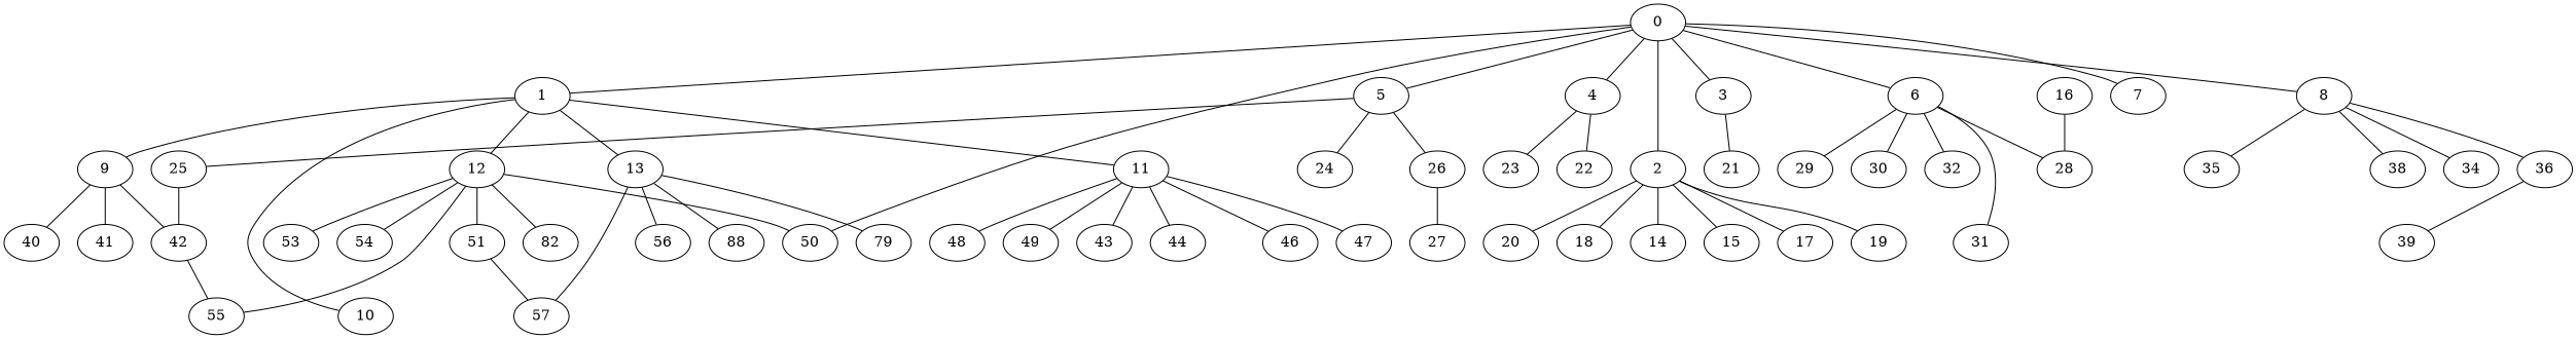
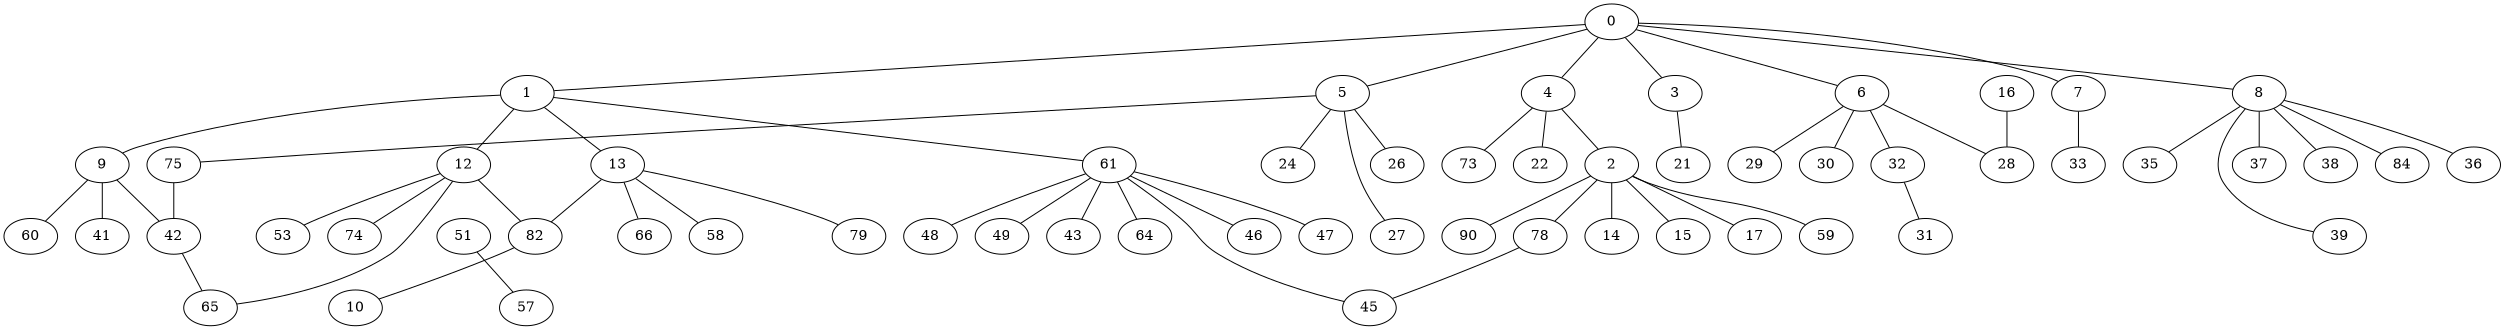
  graph {
    0
    1
    2
    3
    4
    5
    6
    7
    8
-   50
    9
    10
-   11
+   11 [label=61]
    12
    13
    14
    15
    17
-   18
-   19
-   20
+   18 [label=78]
+   19 [label=59]
+   20 [label=90]
    21
    22
-   23
+   23 [label=73]
    24
    26
    27
-   25
+   25 [label=75]
    32
    28
    29
    30
    31
-   34
+   33
+   34 [label=84]
    35
    36
+   37
    38
    39
-   40
+   40 [label=60]
    42
    41
    43
-   44
+   44 [label=64]
+   45
    46
    47
    48
    49
    51
    n52 [label=82]
    53
-   54
-   55
-   56
-   58 [label=88]
+   54 [label=74]
+   55 [label=65]
+   56 [label=66]
+   58
    n58 [label=79]
    57
    16
    0 -- 1
-   0 -- 2
+   4 -- 2
    0 -- 3
    0 -- 4
    0 -- 5
    0 -- 6
    0 -- 7
    0 -- 8
-   0 -- 50
    1 -- 9
-   1 -- 10
+   n52 -- 10
    1 -- 11
    1 -- 12
    1 -- 13
    2 -- 14
    2 -- 15
    2 -- 17
    2 -- 18
    2 -- 19
    2 -- 20
    3 -- 21
    4 -- 22
    4 -- 23
    5 -- 24
    5 -- 26
-   26 -- 27
+   5 -- 27
    5 -- 25
    6 -- 32
    6 -- 28
    6 -- 29
    6 -- 30
-   6 -- 31
+   32 -- 31
+   7 -- 33
    8 -- 34
    8 -- 35
    8 -- 36
+   8 -- 37
    8 -- 38
-   36 -- 39
+   8 -- 39
    9 -- 40
    9 -- 42
    9 -- 41
    11 -- 43
    11 -- 44
+   11 -- 45
    11 -- 46
    11 -- 47
    11 -- 48
    11 -- 49
-   12 -- 50
-   12 -- 51
    12 -- n52
    12 -- 53
    12 -- 54
    12 -- 55
    13 -- 56
    13 -- 58
    13 -- n58
-   13 -- 57
+   13 -- n52
+   18 -- 45
    25 -- 42
    42 -- 55
    51 -- 57
    16 -- 28
  }
